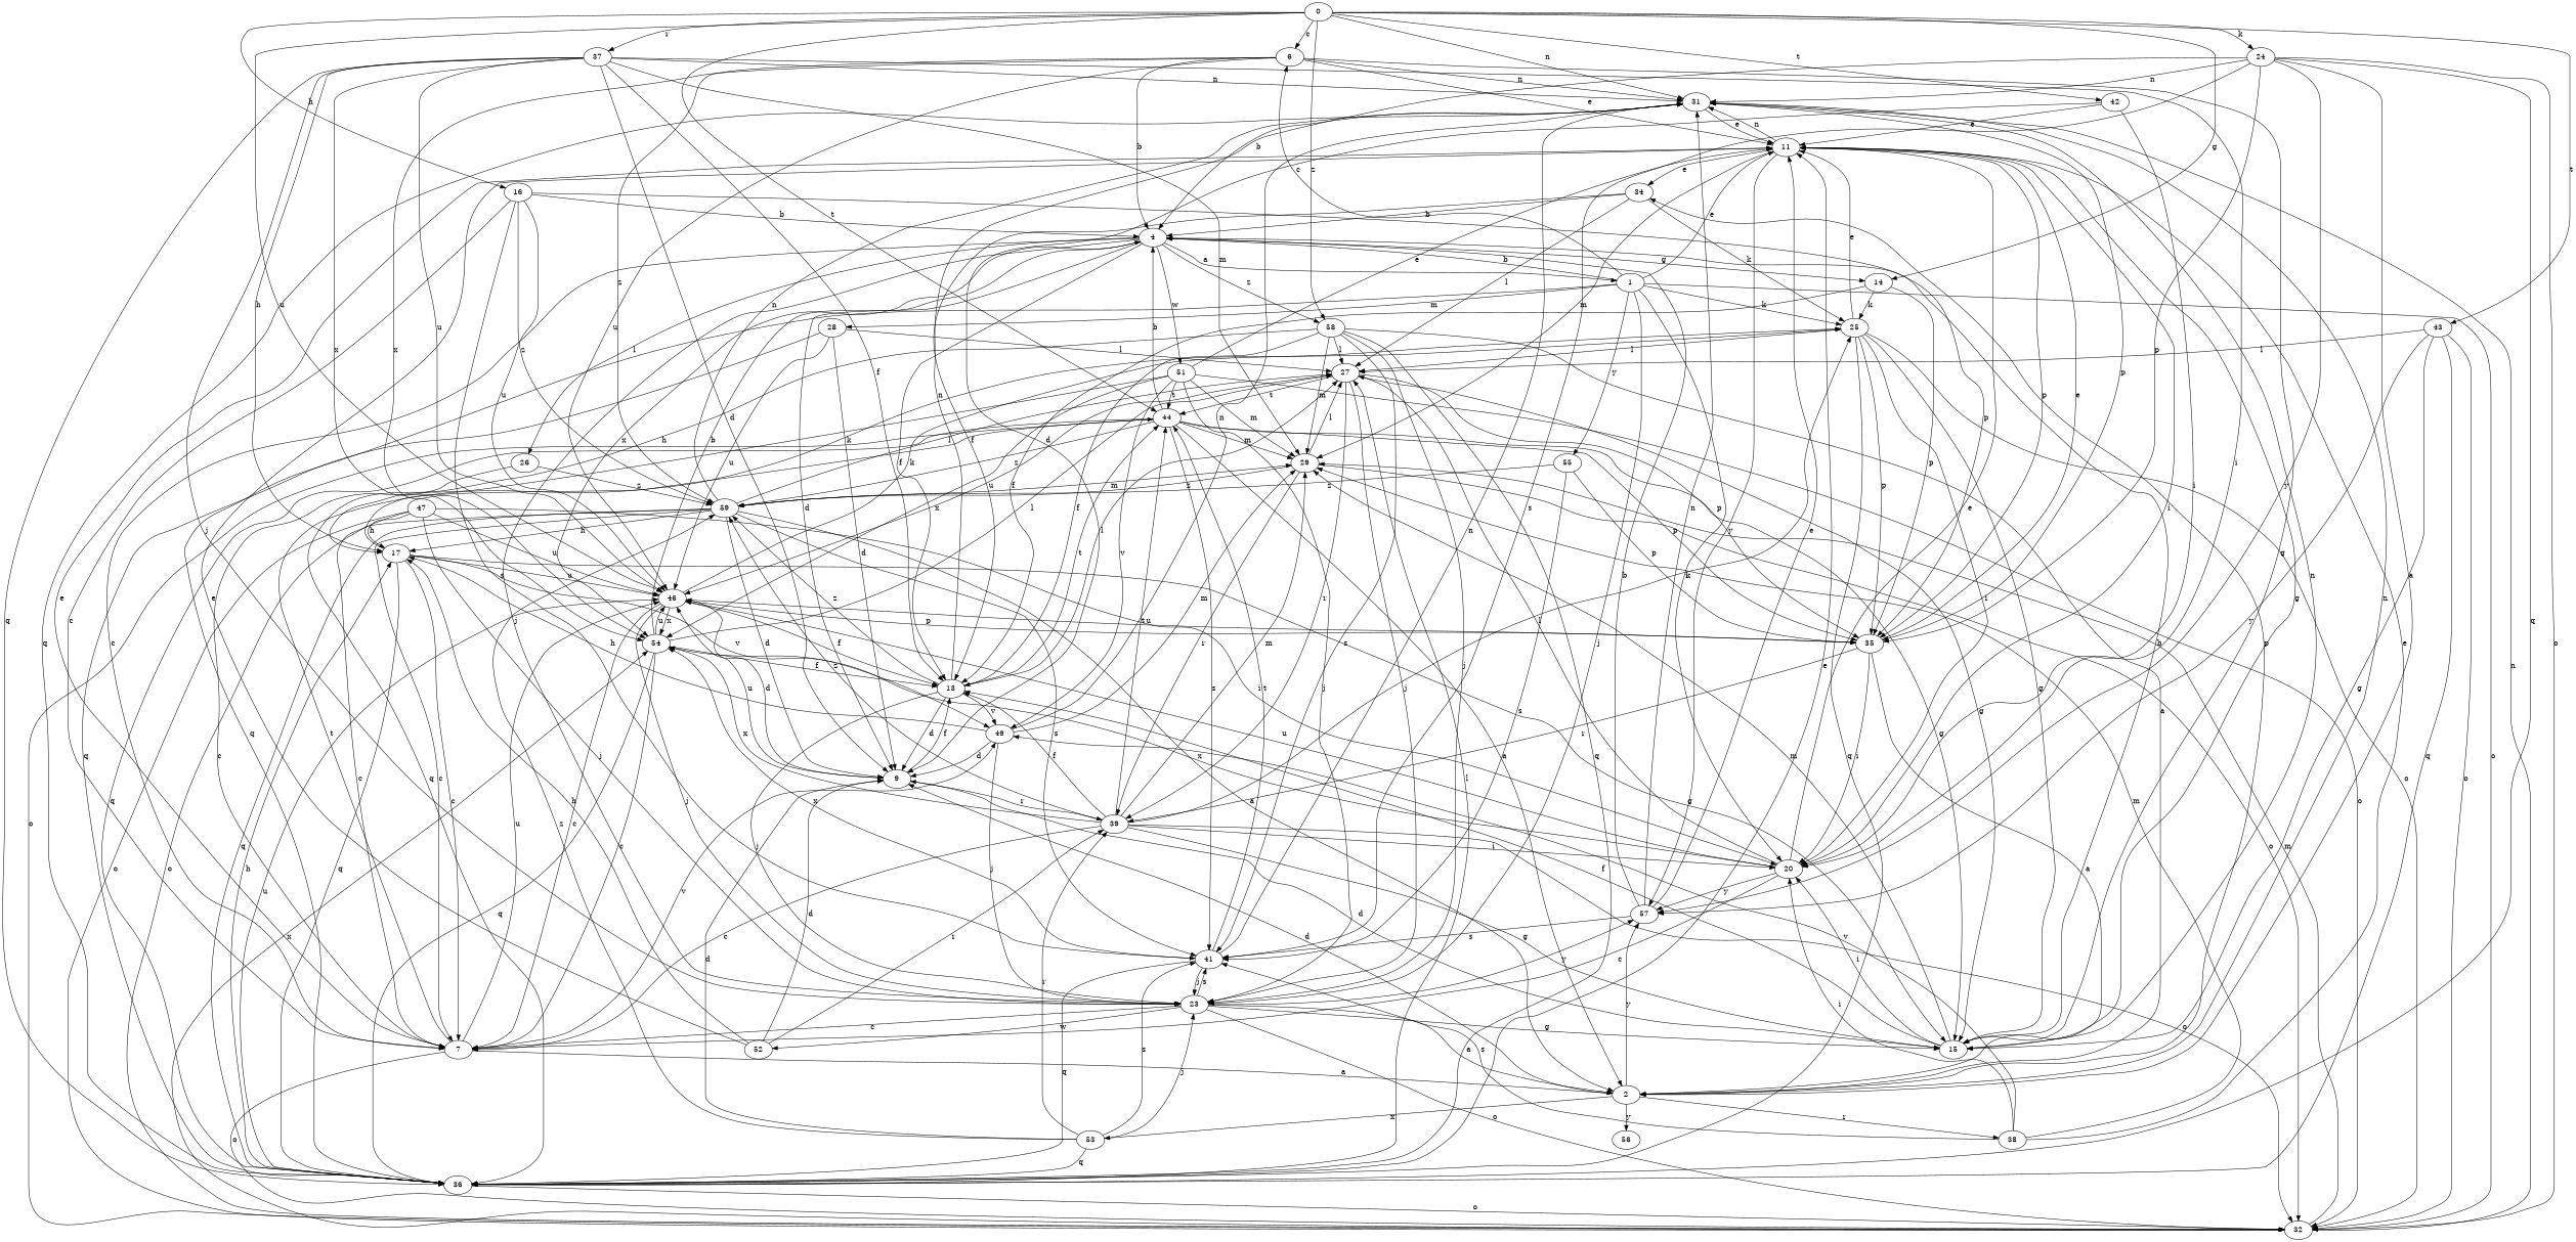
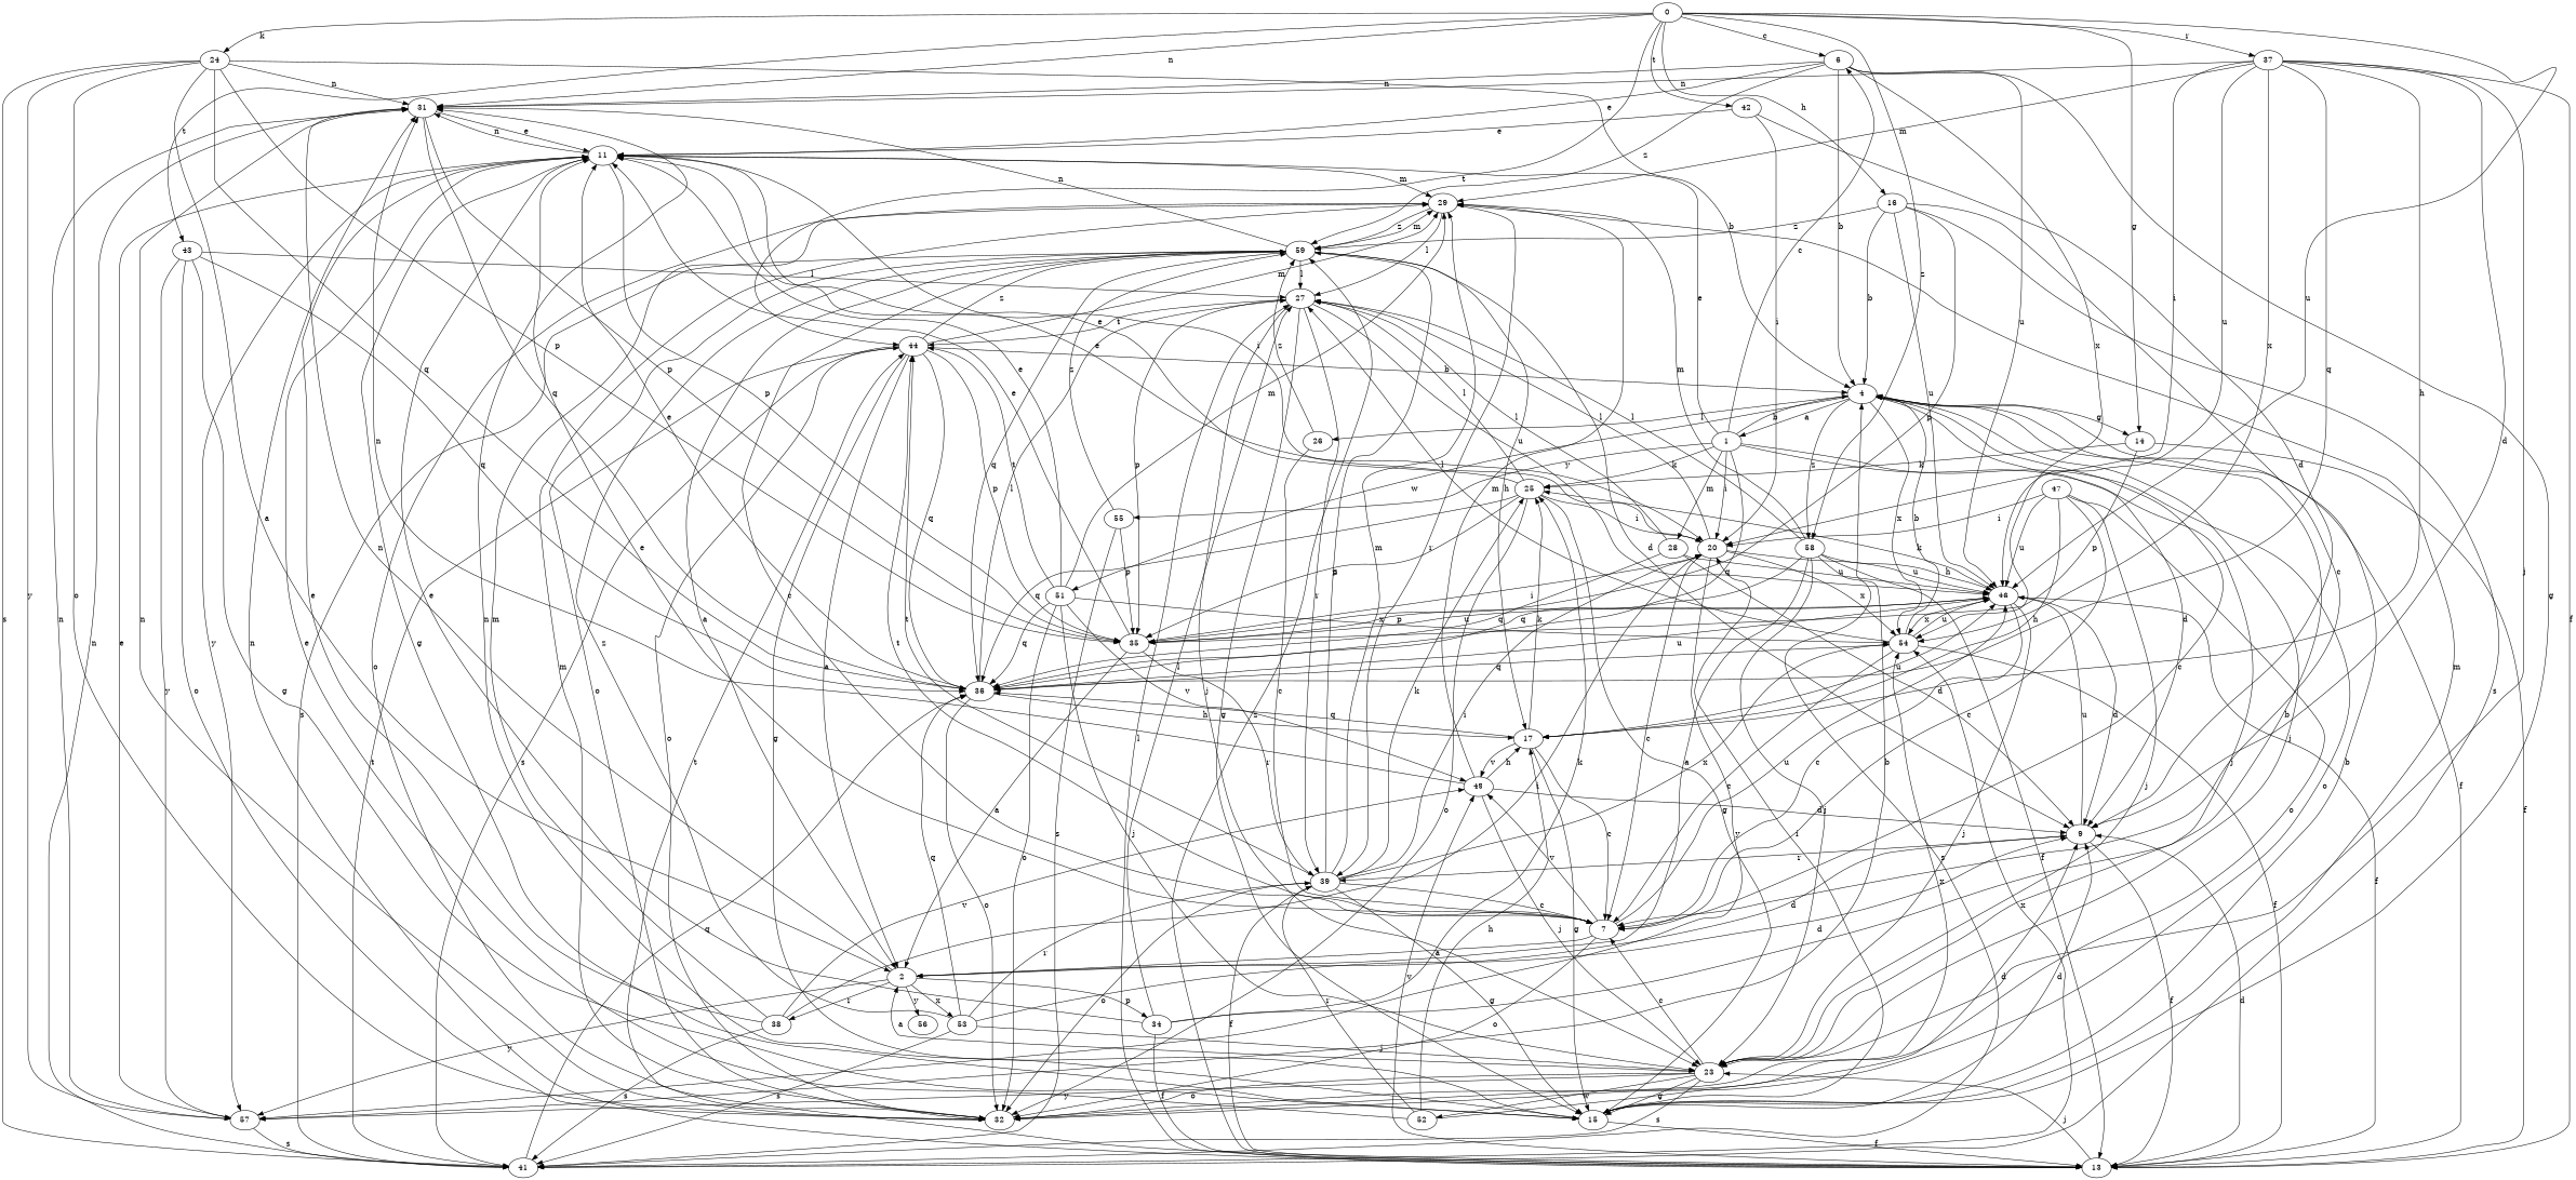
  strict digraph {
    0
    6
    14
    16
    24
    31
    37
    42
    43
    44
    46
    58
    4
    11
    54
    15
    59
    25
    13
    35
    7
    41
    32
    36
    2
    57
    20
    23
    9
    29
    17
    27
    47
    1
    28
    55
    26
    51
    52
    34
    38
    53
    56
    39
    49
    0 -> 6 [label=c]
    0 -> 14 [label=g]
    0 -> 16 [label=h]
    0 -> 24 [label=k]
    0 -> 31 [label=n]
    0 -> 37 [label=r]
    0 -> 42 [label=t]
    0 -> 43 [label=t]
    0 -> 44 [label=t]
    0 -> 46 [label=u]
    0 -> 58 [label=z]
    6 -> 31 [label=n]
    6 -> 46 [label=u]
    6 -> 4 [label=b]
    6 -> 11 [label=e]
    6 -> 54 [label=x]
    6 -> 15 [label=g]
    6 -> 59 [label=z]
    14 -> 25 [label=k]
    14 -> 13 [label=f]
    14 -> 35 [label=p]
    16 -> 46 [label=u]
    16 -> 4 [label=b]
    16 -> 59 [label=z]
    16 -> 35 [label=p]
    16 -> 7 [label=c]
    16 -> 41 [label=s]
    24 -> 31 [label=n]
    24 -> 4 [label=b]
    24 -> 35 [label=p]
    24 -> 41 [label=s]
    24 -> 32 [label=o]
    24 -> 36 [label=q]
    24 -> 2 [label=a]
    24 -> 57 [label=y]
    31 -> 11 [label=e]
    31 -> 35 [label=p]
    31 -> 36 [label=q]
    37 -> 31 [label=n]
    37 -> 46 [label=u]
    37 -> 54 [label=x]
    37 -> 13 [label=f]
    37 -> 36 [label=q]
    37 -> 20 [label=i]
    37 -> 23 [label=j]
    37 -> 9 [label=d]
    37 -> 29 [label=m]
    37 -> 17 [label=h]
    42 -> 11 [label=e]
    42 -> 20 [label=i]
    42 -> 9 [label=d]
    43 -> 15 [label=g]
    43 -> 32 [label=o]
    43 -> 36 [label=q]
    43 -> 57 [label=y]
    43 -> 27 [label=l]
    44 -> 4 [label=b]
    44 -> 15 [label=g]
    44 -> 59 [label=z]
    44 -> 35 [label=p]
    44 -> 41 [label=s]
    44 -> 32 [label=o]
    44 -> 36 [label=q]
    44 -> 2 [label=a]
    44 -> 29 [label=m]
    46 -> 54 [label=x]
    46 -> 25 [label=k]
    46 -> 13 [label=f]
    46 -> 35 [label=p]
    46 -> 7 [label=c]
    46 -> 23 [label=j]
    46 -> 9 [label=d]
    58 -> 13 [label=f]
    58 -> 41 [label=s]
    58 -> 36 [label=q]
    58 -> 2 [label=a]
    58 -> 23 [label=j]
    58 -> 29 [label=m]
-   58 -> 17 [label=h]
+   58 -> 46 [label=h]
    58 -> 27 [label=l]
    4 -> 14 [label=g]
    4 -> 58 [label=z]
    4 -> 54 [label=x]
    4 -> 13 [label=f]
    4 -> 7 [label=c]
    4 -> 23 [label=j]
    4 -> 9 [label=d]
    4 -> 1 [label=a]
    4 -> 26 [label=l]
    4 -> 51 [label=w]
    11 -> 31 [label=n]
    11 -> 15 [label=g]
    11 -> 35 [label=p]
    11 -> 57 [label=y]
    11 -> 20 [label=i]
    11 -> 29 [label=m]
    54 -> 46 [label=u]
    54 -> 4 [label=b]
    54 -> 13 [label=f]
    54 -> 7 [label=c]
    54 -> 36 [label=q]
    54 -> 27 [label=l]
    15 -> 31 [label=n]
    15 -> 4 [label=b]
    15 -> 13 [label=f]
    15 -> 20 [label=i]
    15 -> 9 [label=d]
    15 -> 29 [label=m]
    59 -> 31 [label=n]
    59 -> 7 [label=c]
    59 -> 41 [label=s]
    59 -> 32 [label=o]
    59 -> 36 [label=q]
    59 -> 2 [label=a]
    59 -> 9 [label=d]
    59 -> 29 [label=m]
    59 -> 17 [label=h]
    59 -> 27 [label=l]
    25 -> 11 [label=e]
    25 -> 15 [label=g]
    25 -> 35 [label=p]
    25 -> 32 [label=o]
    25 -> 36 [label=q]
    25 -> 20 [label=i]
    25 -> 27 [label=l]
    13 -> 31 [label=n]
    13 -> 44 [label=t]
    13 -> 59 [label=z]
    13 -> 23 [label=j]
    13 -> 9 [label=d]
    13 -> 27 [label=l]
    13 -> 49 [label=v]
    35 -> 46 [label=u]
    35 -> 11 [label=e]
    35 -> 2 [label=a]
    35 -> 20 [label=i]
    35 -> 39 [label=r]
    7 -> 44 [label=t]
    7 -> 46 [label=u]
    7 -> 11 [label=e]
    7 -> 32 [label=o]
    7 -> 2 [label=a]
    7 -> 49 [label=v]
    41 -> 31 [label=n]
    41 -> 44 [label=t]
    41 -> 54 [label=x]
    41 -> 36 [label=q]
-   41 -> 23 [label=j]
    32 -> 31 [label=n]
    32 -> 54 [label=x]
    32 -> 29 [label=m]
    36 -> 46 [label=u]
    36 -> 11 [label=e]
    36 -> 32 [label=o]
    36 -> 17 [label=h]
    36 -> 27 [label=l]
    2 -> 31 [label=n]
    2 -> 57 [label=y]
    2 -> 9 [label=d]
    2 -> 34 [label=p]
    2 -> 38 [label=r]
    2 -> 53 [label=x]
    2 -> 56 [label=y]
    57 -> 31 [label=n]
    57 -> 4 [label=b]
    57 -> 11 [label=e]
    57 -> 41 [label=s]
    20 -> 46 [label=u]
    20 -> 11 [label=e]
    20 -> 54 [label=x]
    20 -> 7 [label=c]
    20 -> 57 [label=y]
    20 -> 27 [label=l]
    23 -> 15 [label=g]
    23 -> 7 [label=c]
    23 -> 41 [label=s]
    23 -> 32 [label=o]
    23 -> 2 [label=a]
    23 -> 57 [label=y]
    23 -> 52 [label=w]
    9 -> 46 [label=u]
    9 -> 13 [label=f]
    9 -> 39 [label=r]
    29 -> 59 [label=z]
    29 -> 32 [label=o]
    29 -> 27 [label=l]
    29 -> 39 [label=r]
    17 -> 46 [label=u]
    17 -> 15 [label=g]
    17 -> 25 [label=k]
    17 -> 7 [label=c]
    17 -> 36 [label=q]
    17 -> 49 [label=v]
    27 -> 44 [label=t]
    27 -> 46 [label=u]
    27 -> 15 [label=g]
    27 -> 35 [label=p]
    27 -> 23 [label=j]
    27 -> 39 [label=r]
    47 -> 46 [label=u]
    47 -> 7 [label=c]
    47 -> 32 [label=o]
    47 -> 20 [label=i]
    47 -> 23 [label=j]
    47 -> 17 [label=h]
    1 -> 6 [label=c]
    1 -> 4 [label=b]
    1 -> 11 [label=e]
    1 -> 25 [label=k]
    1 -> 32 [label=o]
    1 -> 36 [label=q]
    1 -> 20 [label=i]
    1 -> 23 [label=j]
    1 -> 28 [label=m]
    1 -> 55 [label=y]
    28 -> 46 [label=u]
    28 -> 36 [label=q]
    28 -> 9 [label=d]
    28 -> 27 [label=l]
    55 -> 59 [label=z]
    55 -> 35 [label=p]
    55 -> 41 [label=s]
    26 -> 59 [label=z]
    26 -> 7 [label=c]
    51 -> 44 [label=t]
    51 -> 11 [label=e]
    51 -> 54 [label=x]
    51 -> 32 [label=o]
    51 -> 36 [label=q]
    51 -> 23 [label=j]
    51 -> 29 [label=m]
    51 -> 49 [label=v]
    52 -> 11 [label=e]
    52 -> 9 [label=d]
    52 -> 17 [label=h]
    52 -> 39 [label=r]
    34 -> 4 [label=b]
-   11 -> 34 [label=e]
+   34 -> 11 [label=e]
    34 -> 25 [label=k]
    34 -> 13 [label=f]
    34 -> 27 [label=l]
    38 -> 11 [label=e]
    38 -> 41 [label=s]
    38 -> 20 [label=i]
    38 -> 29 [label=m]
    38 -> 49 [label=v]
    53 -> 59 [label=z]
    53 -> 41 [label=s]
    53 -> 36 [label=q]
    53 -> 23 [label=j]
    53 -> 9 [label=d]
    53 -> 39 [label=r]
    39 -> 44 [label=t]
    39 -> 54 [label=x]
    39 -> 15 [label=g]
    39 -> 59 [label=z]
    39 -> 25 [label=k]
    39 -> 13 [label=f]
    39 -> 7 [label=c]
    39 -> 32 [label=o]
    39 -> 20 [label=i]
    39 -> 29 [label=m]
    49 -> 31 [label=n]
    49 -> 23 [label=j]
    49 -> 9 [label=d]
    49 -> 29 [label=m]
    49 -> 17 [label=h]
  }
